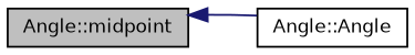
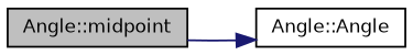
  digraph {
    rankdir=LR
    node [color=black fontname=Helvetica fontsize=10 shape=record style=filled]
    n1 [fillcolor=grey75 fontcolor=black height=0.2 label="Angle::midpoint" width=0.4]
    n2 [fillcolor=white height=0.2 label="Angle::Angle" width=0.4]
-   n2 -> n1 [color=midnightblue fontname=Helvetica fontsize=10 labelfontname=Helvetica labelfontsize=10 style=solid]
+   n1 -> n2 [color=midnightblue fontname=Helvetica fontsize=10 labelfontname=Helvetica labelfontsize=10 style=solid]
  }
